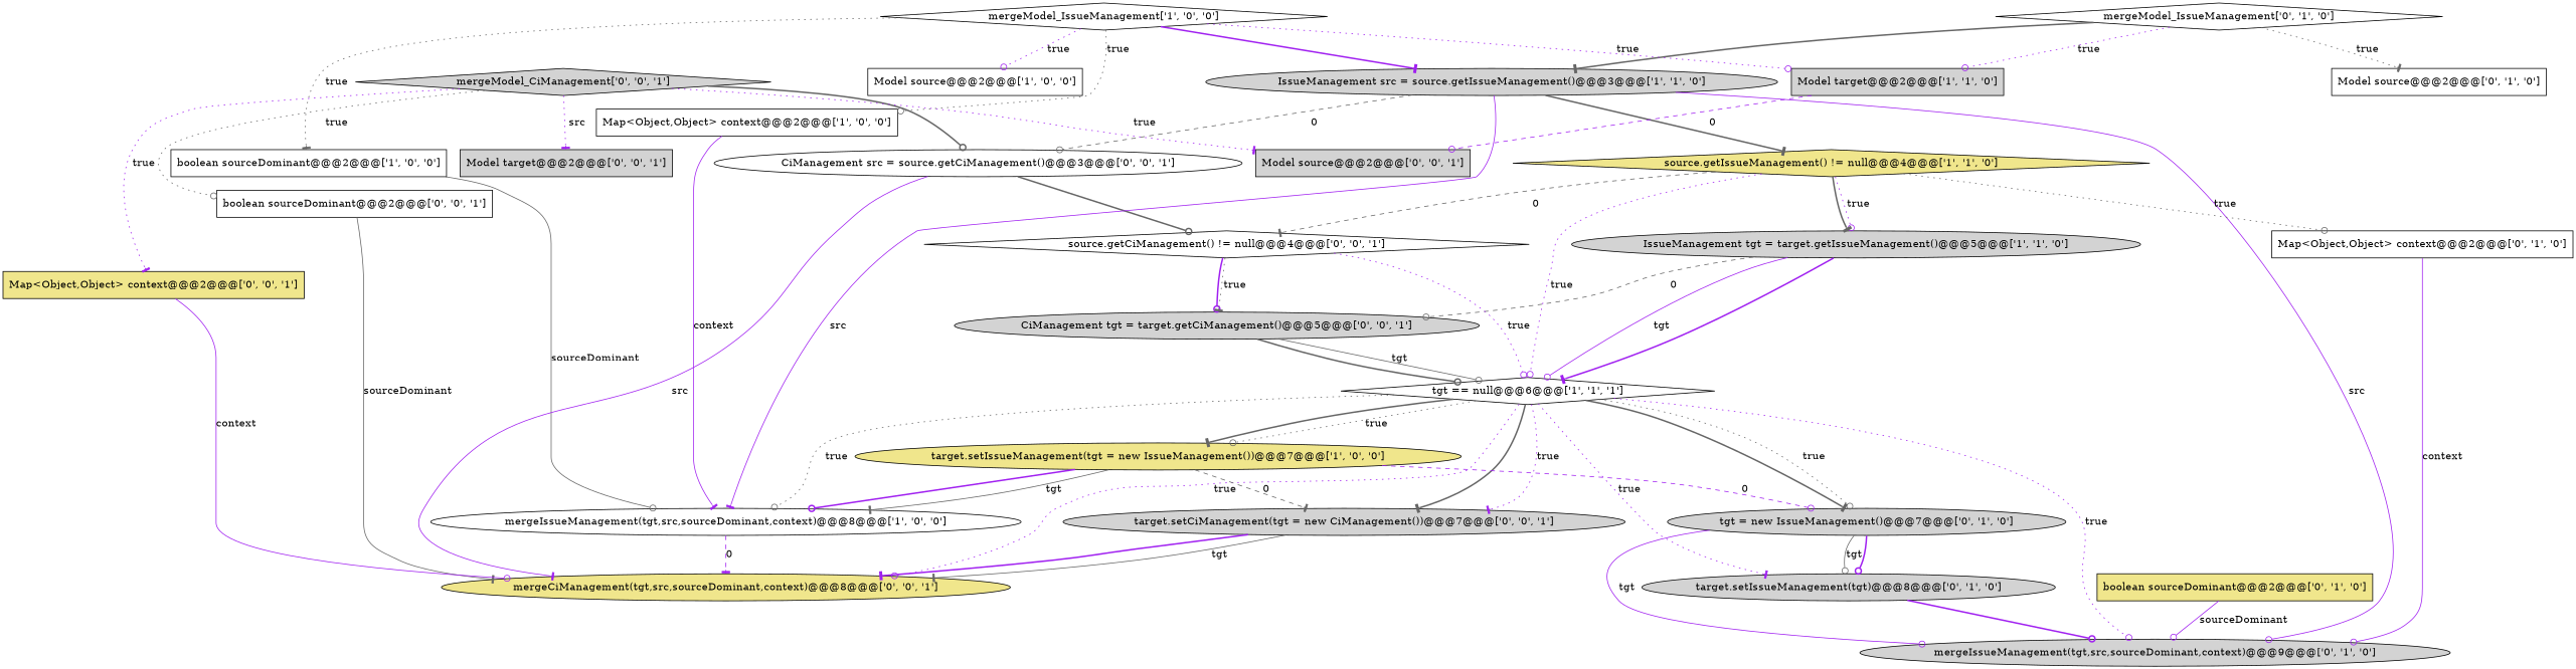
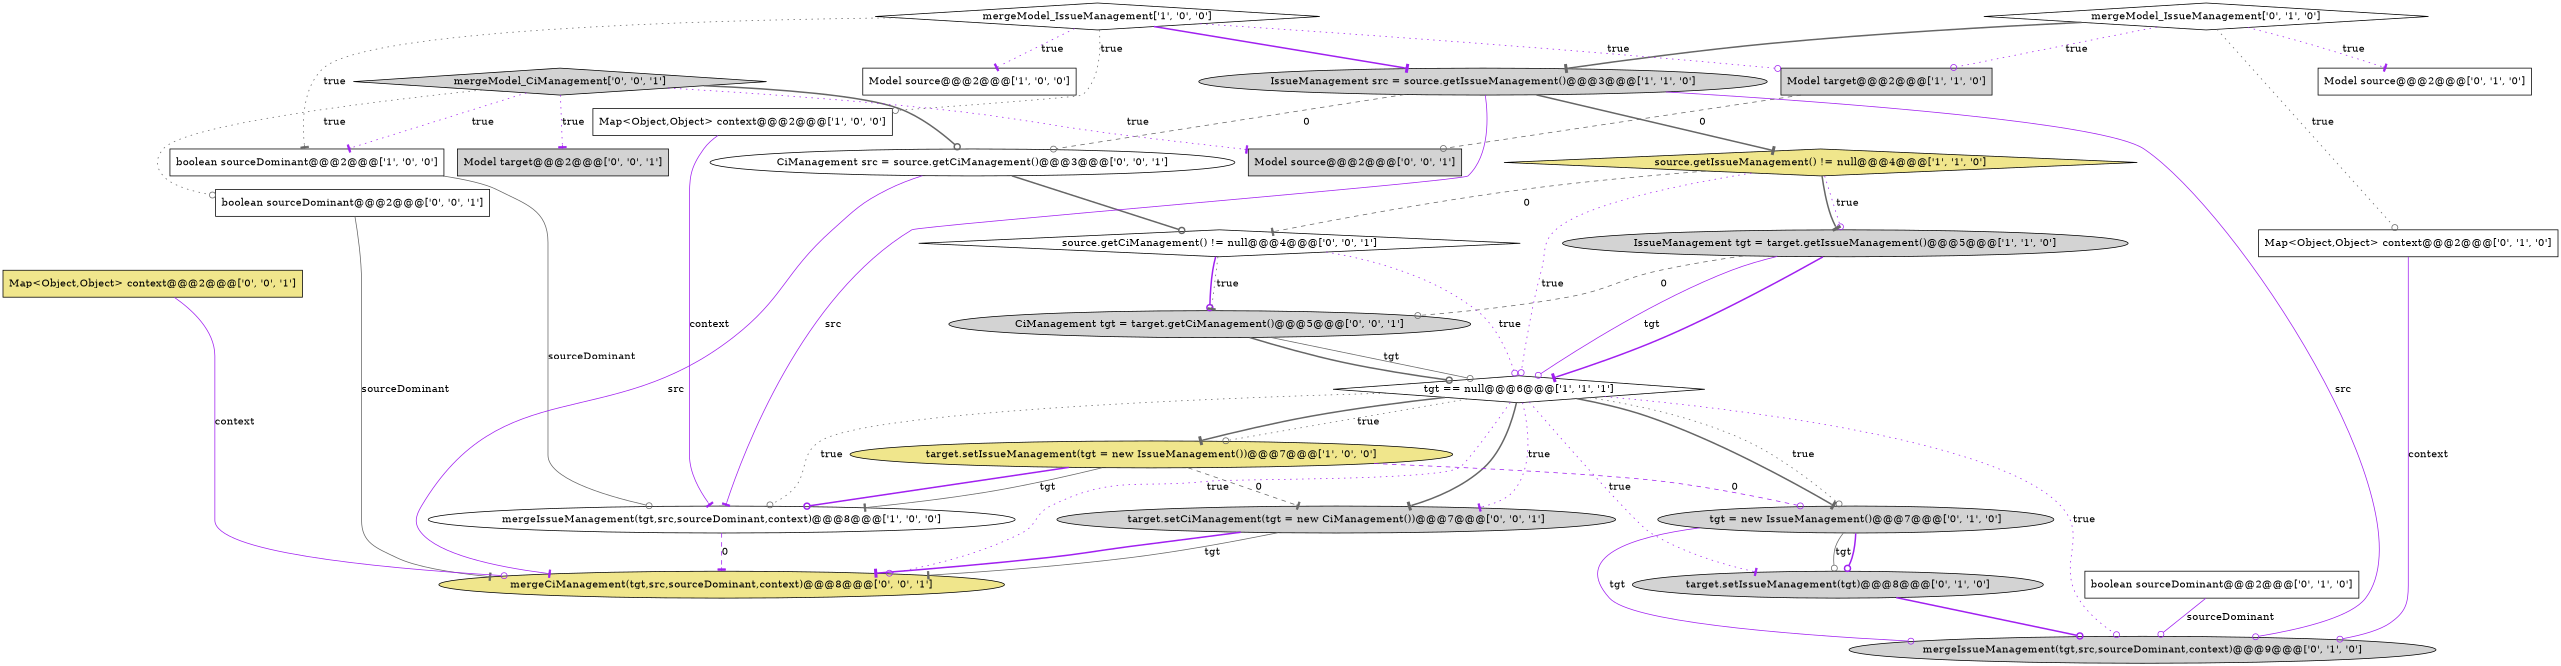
  digraph {
    node [fillcolor=white shape=box style=filled]
    edge [arrowhead=odot color=purple style=dotted]
    n1 [label="boolean sourceDominant@@@2@@@['1', '0', '0']"]
    n2 [label="mergeIssueManagement(tgt,src,sourceDominant,context)@@@8@@@['1', '0', '0']" shape=ellipse]
    n3 [fillcolor=khaki label="mergeCiManagement(tgt,src,sourceDominant,context)@@@8@@@['0', '0', '1']" shape=ellipse]
    n4 [fillcolor=lightgrey label="CiManagement tgt = target.getCiManagement()@@@5@@@['0', '0', '1']" shape=ellipse]
    n5 [label="tgt == null@@@6@@@['1', '1', '1']" shape=diamond]
    n6 [fillcolor=lightgrey label="mergeIssueManagement(tgt,src,sourceDominant,context)@@@9@@@['0', '1', '0']" shape=ellipse]
    n7 [fillcolor=lightgrey label="target.setCiManagement(tgt = new CiManagement())@@@7@@@['0', '0', '1']" shape=ellipse]
    n8 [fillcolor=khaki label="target.setIssueManagement(tgt = new IssueManagement())@@@7@@@['1', '0', '0']" shape=ellipse]
    n9 [fillcolor=lightgrey label="tgt = new IssueManagement()@@@7@@@['0', '1', '0']" shape=ellipse]
    n10 [fillcolor=lightgrey label="target.setIssueManagement(tgt)@@@8@@@['0', '1', '0']" shape=ellipse]
-   n11 [fillcolor=khaki label="boolean sourceDominant@@@2@@@['0', '1', '0']"]
+   n11 [label="boolean sourceDominant@@@2@@@['0', '1', '0']"]
    n12 [fillcolor=lightgrey label="IssueManagement tgt = target.getIssueManagement()@@@5@@@['1', '1', '0']" shape=ellipse]
    n13 [label="CiManagement src = source.getCiManagement()@@@3@@@['0', '0', '1']" shape=ellipse]
    n14 [label="source.getCiManagement() != null@@@4@@@['0', '0', '1']" shape=diamond]
    n15 [label="Model source@@@2@@@['0', '1', '0']"]
    n16 [label="Map<Object,Object> context@@@2@@@['1', '0', '0']"]
    n17 [fillcolor=lightgrey label="Model source@@@2@@@['0', '0', '1']"]
    n18 [fillcolor=lightgrey label="IssueManagement src = source.getIssueManagement()@@@3@@@['1', '1', '0']" shape=ellipse]
    n19 [fillcolor=khaki label="source.getIssueManagement() != null@@@4@@@['1', '1', '0']" shape=diamond]
    n20 [label="Model source@@@2@@@['1', '0', '0']"]
    n21 [label="Map<Object,Object> context@@@2@@@['0', '1', '0']"]
    n22 [fillcolor=lightgrey label="Model target@@@2@@@['1', '1', '0']"]
    n23 [fillcolor=lightgrey label="mergeModel_CiManagement['0', '0', '1']" shape=diamond]
    n24 [fillcolor=lightgrey label="Model target@@@2@@@['0', '0', '1']"]
    n25 [label="boolean sourceDominant@@@2@@@['0', '0', '1']"]
    n26 [fillcolor=khaki label="Map<Object,Object> context@@@2@@@['0', '0', '1']"]
    n27 [label="mergeModel_IssueManagement['0', '1', '0']" shape=diamond]
    n28 [label="mergeModel_IssueManagement['1', '0', '0']" shape=diamond]
    n1 -> n2 [color=gray40 label=sourceDominant style=solid]
    n2 -> n3 [arrowhead=tee label=0 style=dashed]
    n4 -> n5 [color=gray40 label=tgt style=solid]
    n4 -> n5 [color=gray40 style=bold]
    n5 -> n2 [color=gray40 label=true]
    n5 -> n3 [label=true]
    n5 -> n6 [label=true]
    n5 -> n7 [arrowhead=tee label=true]
    n5 -> n7 [arrowhead=tee color=gray40 style=bold]
    n5 -> n8 [color=gray40 label=true]
    n5 -> n8 [arrowhead=tee color=gray40 style=bold]
    n5 -> n9 [arrowhead=tee color=gray40 style=bold]
    n5 -> n9 [color=gray40 label=true]
    n5 -> n10 [arrowhead=tee label=true]
    n7 -> n3 [arrowhead=tee color=gray40 label=tgt style=solid]
    n7 -> n3 [arrowhead=tee style=bold]
    n8 -> n2 [arrowhead=tee color=gray40 label=tgt style=solid]
    n8 -> n2 [style=bold]
    n8 -> n7 [arrowhead=tee color=gray40 label=0 style=dashed]
    n8 -> n9 [label=0 style=dashed]
    n9 -> n6 [label=tgt style=solid]
    n9 -> n10 [color=gray40 label=tgt style=solid]
    n9 -> n10 [style=bold]
    n10 -> n6 [style=bold]
    n11 -> n6 [label=sourceDominant style=solid]
    n12 -> n4 [color=gray40 label=0 style=dashed]
    n12 -> n5 [label=tgt style=solid]
    n12 -> n5 [arrowhead=tee style=bold]
    n13 -> n3 [arrowhead=tee label=src style=solid]
    n13 -> n14 [color=gray40 style=bold]
    n14 -> n4 [style=bold]
    n14 -> n4 [arrowhead=tee color=gray40 label=true]
    n14 -> n5 [label=true]
    n16 -> n2 [arrowhead=tee label=context style=solid]
    n18 -> n2 [arrowhead=tee label=src style=solid]
    n18 -> n6 [label=src style=solid]
    n18 -> n13 [color=gray40 label=0 style=dashed]
    n18 -> n19 [arrowhead=tee color=gray40 style=bold]
    n19 -> n5 [label=true]
    n19 -> n12 [label=true]
    n19 -> n12 [arrowhead=tee color=gray40 style=bold]
    n19 -> n14 [arrowhead=tee color=gray40 label=0 style=dashed]
    n21 -> n6 [label=context style=solid]
-   n22 -> n17 [label=0 style=dashed]
+   n22 -> n17 [color=gray40 label=0 style=dashed]
    n23 -> n13 [color=gray40 style=bold]
    n23 -> n17 [arrowhead=tee label=true]
-   n23 -> n24 [arrowhead=tee label=src]
+   n23 -> n24 [arrowhead=tee label=true]
    n23 -> n25 [color=gray40 label=true]
-   n23 -> n26 [arrowhead=tee label=true]
+   n23 -> n1 [arrowhead=tee label=true]
    n25 -> n3 [arrowhead=tee color=gray40 label=sourceDominant style=solid]
    n26 -> n3 [label=context style=solid]
-   n27 -> n15 [arrowhead=tee color=gray40 label=true]
+   n27 -> n15 [arrowhead=tee label=true]
    n27 -> n18 [arrowhead=tee color=gray40 style=bold]
-   n19 -> n21 [color=gray40 label=true]
+   n27 -> n21 [color=gray40 label=true]
    n27 -> n22 [label=true]
    n28 -> n1 [arrowhead=tee color=gray40 label=true]
    n28 -> n16 [color=gray40 label=true]
    n28 -> n18 [arrowhead=tee style=bold]
-   n28 -> n20 [label=true]
+   n28 -> n20 [arrowhead=tee label=true]
    n28 -> n22 [label=true]
  }
